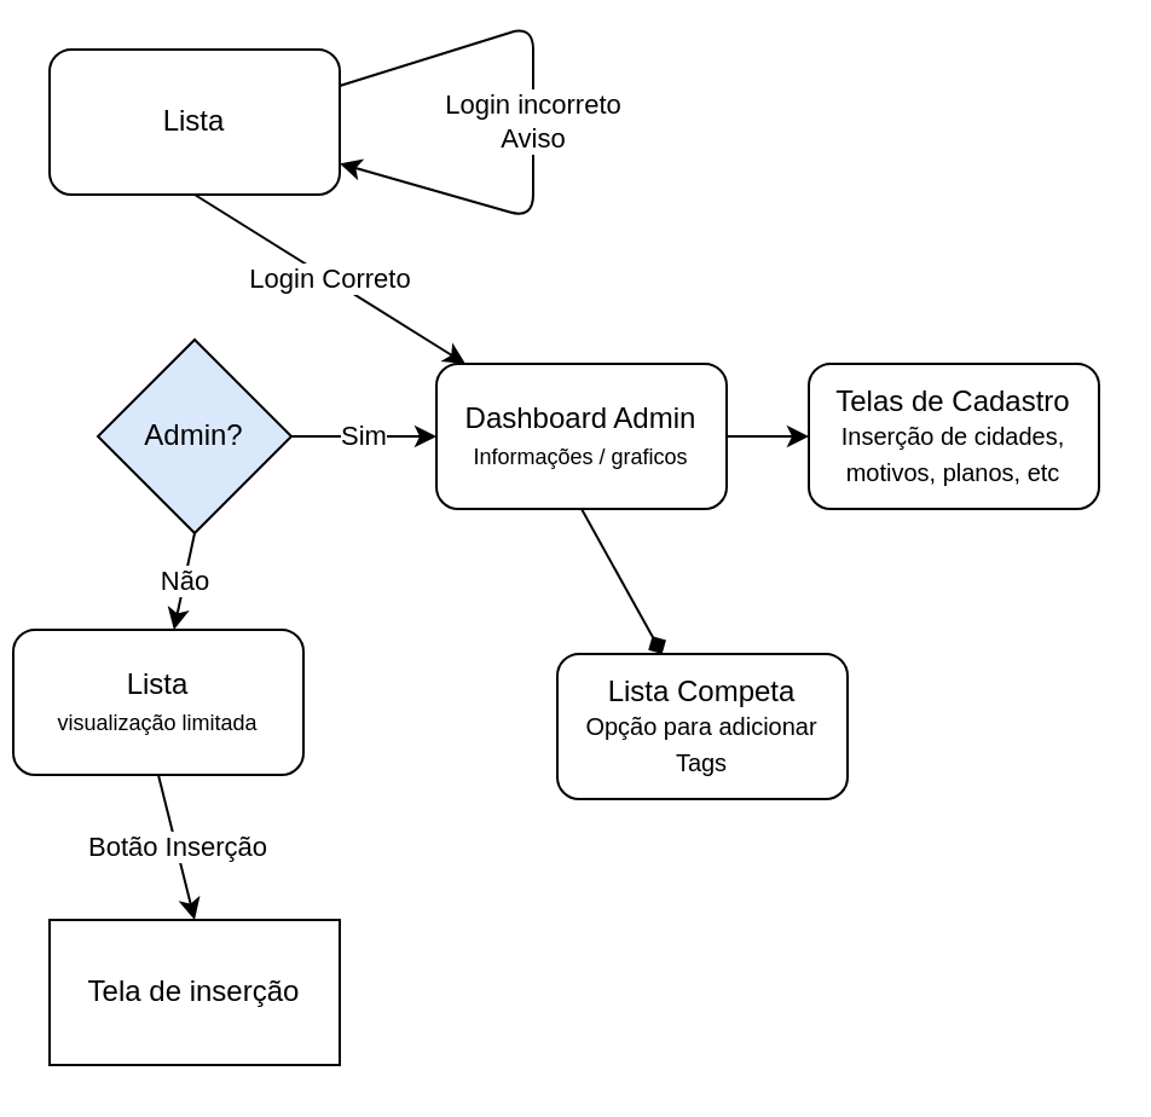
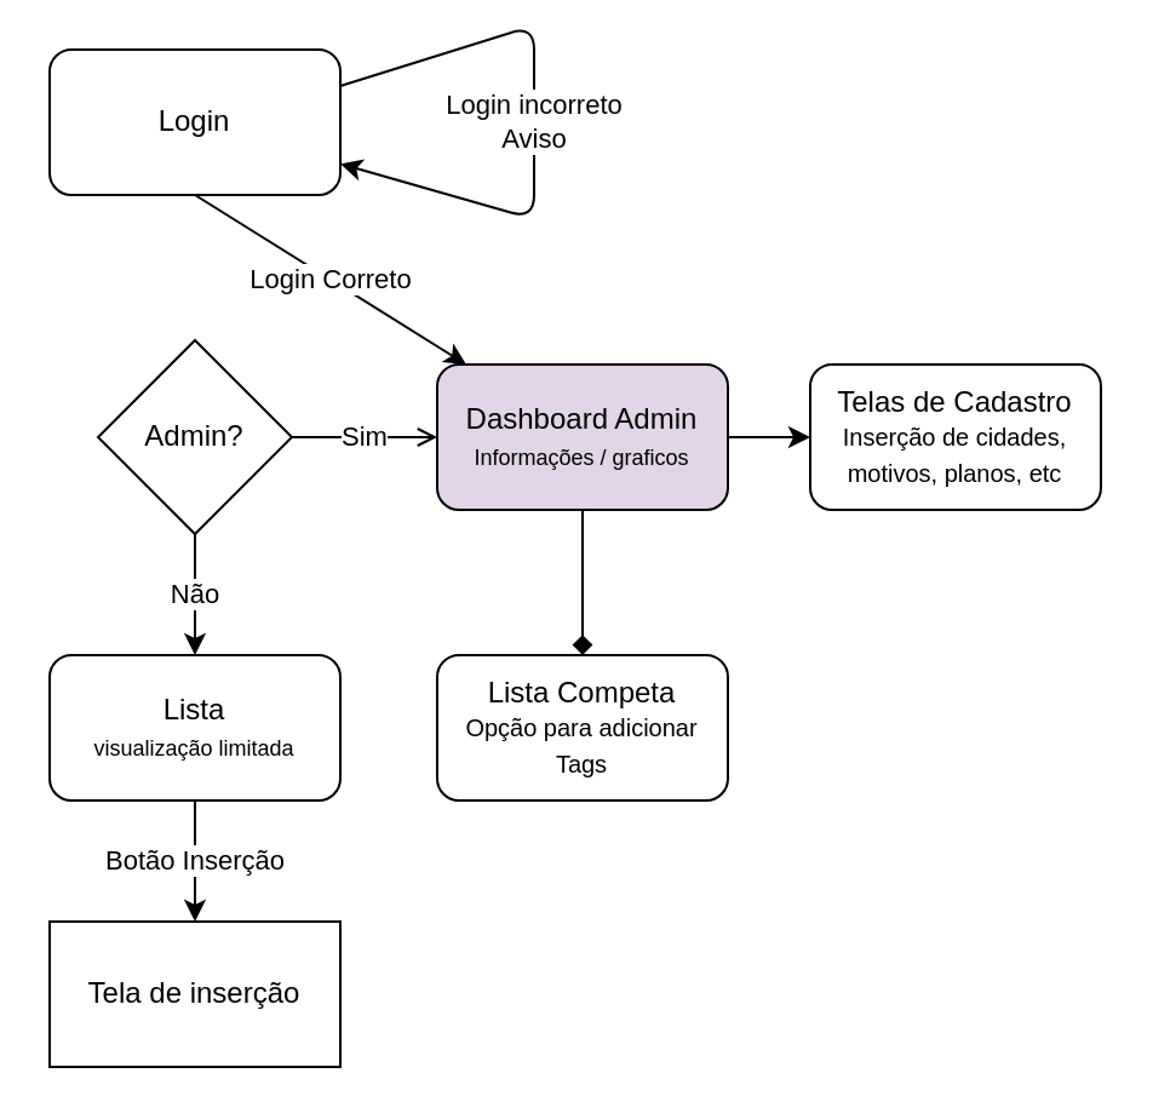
  <mxCell id="0" />
  <mxCell id="1" parent="0" />
- <mxCell id="2" value="Lista" style="rounded=1;whiteSpace=wrap;html=1;" vertex="1" parent="1"><mxGeometry x="20" y="20" width="120" height="60" as="geometry" /></mxCell>
- <mxCell id="3" value="Lista&lt;br&gt;&lt;font style=&quot;font-size: 9px&quot;&gt;visualização limitada&lt;/font&gt;" style="rounded=1;whiteSpace=wrap;html=1;" vertex="1" parent="1"><mxGeometry x="5" y="260" width="120" height="60" as="geometry" /></mxCell>
- <mxCell id="4" value="Admin?" style="rhombus;whiteSpace=wrap;html=1;fillColor=#dae8fc;" vertex="1" parent="1"><mxGeometry x="40" y="140" width="80" height="80" as="geometry" /></mxCell>
+ <mxCell id="2" value="Login" style="rounded=1;whiteSpace=wrap;html=1;" vertex="1" parent="1"><mxGeometry x="20" y="20" width="120" height="60" as="geometry" /></mxCell>
+ <mxCell id="3" value="Lista&lt;br&gt;&lt;font style=&quot;font-size: 9px&quot;&gt;visualização limitada&lt;/font&gt;" style="rounded=1;whiteSpace=wrap;html=1;" vertex="1" parent="1"><mxGeometry x="20" y="270" width="120" height="60" as="geometry" /></mxCell>
+ <mxCell id="4" value="Admin?" style="rhombus;whiteSpace=wrap;html=1;" vertex="1" parent="1"><mxGeometry x="40" y="140" width="80" height="80" as="geometry" /></mxCell>
  <mxCell id="5" value="Não" style="endArrow=classic;html=1;exitX=0.5;exitY=1;exitDx=0;exitDy=0;" edge="1" parent="1" source="4" target="3"><mxGeometry width="50" height="50" relative="1" as="geometry"><mxPoint x="90" y="340" as="sourcePoint" /><mxPoint x="140" y="290" as="targetPoint" /></mxGeometry></mxCell>
  <mxCell id="6" value="Tela de inserção" style="whiteSpace=wrap;html=1;rounded=0;" vertex="1" parent="1"><mxGeometry x="20" y="380" width="120" height="60" as="geometry" /></mxCell>
  <mxCell id="7" value="Login Correto" style="endArrow=classic;html=1;exitX=0.5;exitY=1;exitDx=0;exitDy=0;" edge="1" parent="1" source="2" target="10"><mxGeometry width="50" height="50" relative="1" as="geometry"><mxPoint x="90" y="340" as="sourcePoint" /><mxPoint x="140" y="290" as="targetPoint" /></mxGeometry></mxCell>
  <mxCell id="8" value="Login incorreto&lt;br&gt;Aviso" style="endArrow=classic;html=1;exitX=1;exitY=0.25;exitDx=0;exitDy=0;" edge="1" parent="1" source="2" target="2"><mxGeometry width="50" height="50" relative="1" as="geometry"><mxPoint x="90" y="340" as="sourcePoint" /><mxPoint x="140" y="290" as="targetPoint" /><Array as="points"><mxPoint x="220" y="90" /></Array></mxGeometry></mxCell>
  <mxCell id="9" value="Botão Inserção" style="endArrow=classic;html=1;exitX=0.5;exitY=1;exitDx=0;exitDy=0;entryX=0.5;entryY=0;entryDx=0;entryDy=0;" edge="1" parent="1" source="3" target="6"><mxGeometry width="50" height="50" relative="1" as="geometry"><mxPoint x="90" y="340" as="sourcePoint" /><mxPoint x="80" y="400" as="targetPoint" /></mxGeometry></mxCell>
- <mxCell id="10" value="Dashboard Admin&lt;br&gt;&lt;font style=&quot;font-size: 9px&quot;&gt;Informações / graficos&lt;/font&gt;" style="rounded=1;whiteSpace=wrap;html=1;" vertex="1" parent="1"><mxGeometry x="180" y="150" width="120" height="60" as="geometry" /></mxCell>
- <mxCell id="11" value="Sim" style="endArrow=classic;html=1;entryX=0;entryY=0.5;entryDx=0;entryDy=0;exitX=1;exitY=0.5;exitDx=0;exitDy=0;" edge="1" parent="1" source="4" target="10"><mxGeometry width="50" height="50" relative="1" as="geometry"><mxPoint x="90" y="340" as="sourcePoint" /><mxPoint x="140" y="290" as="targetPoint" /></mxGeometry></mxCell>
- <mxCell id="12" value="Lista Competa&lt;br style=&quot;font-size: 9px&quot;&gt;&lt;font size=&quot;1&quot;&gt;Opção para adicionar Tags&lt;/font&gt;" style="rounded=1;whiteSpace=wrap;html=1;" vertex="1" parent="1"><mxGeometry x="230" y="270" width="120" height="60" as="geometry" /></mxCell>
+ <mxCell id="10" value="Dashboard Admin&lt;br&gt;&lt;font style=&quot;font-size: 9px&quot;&gt;Informações / graficos&lt;/font&gt;" style="rounded=1;whiteSpace=wrap;html=1;fillColor=#e1d5e7;" vertex="1" parent="1"><mxGeometry x="180" y="150" width="120" height="60" as="geometry" /></mxCell>
+ <mxCell id="11" value="Sim" style="endArrow=open;html=1;entryX=0;entryY=0.5;entryDx=0;entryDy=0;exitX=1;exitY=0.5;exitDx=0;exitDy=0;" edge="1" parent="1" source="4" target="10"><mxGeometry width="50" height="50" relative="1" as="geometry"><mxPoint x="90" y="340" as="sourcePoint" /><mxPoint x="140" y="290" as="targetPoint" /></mxGeometry></mxCell>
+ <mxCell id="12" value="Lista Competa&lt;br style=&quot;font-size: 9px&quot;&gt;&lt;font size=&quot;1&quot;&gt;Opção para adicionar Tags&lt;/font&gt;" style="rounded=1;whiteSpace=wrap;html=1;" vertex="1" parent="1"><mxGeometry x="180" y="270" width="120" height="60" as="geometry" /></mxCell>
  <mxCell id="13" value="" style="endArrow=diamond;html=1;exitX=0.5;exitY=1;exitDx=0;exitDy=0;" edge="1" parent="1" source="10" target="12"><mxGeometry width="50" height="50" relative="1" as="geometry"><mxPoint x="237" y="220" as="sourcePoint" /><mxPoint x="420" y="290" as="targetPoint" /></mxGeometry></mxCell>
  <mxCell id="14" value="Telas de Cadastro&lt;br style=&quot;font-size: 9px&quot;&gt;&lt;font size=&quot;1&quot;&gt;Inserção de cidades, motivos, planos, etc&lt;/font&gt;" style="rounded=1;whiteSpace=wrap;html=1;" vertex="1" parent="1"><mxGeometry x="334" y="150" width="120" height="60" as="geometry" /></mxCell>
  <mxCell id="15" value="" style="endArrow=classic;html=1;exitX=1;exitY=0.5;exitDx=0;exitDy=0;entryX=0;entryY=0.5;entryDx=0;entryDy=0;" edge="1" parent="1" source="10" target="14"><mxGeometry width="50" height="50" relative="1" as="geometry"><mxPoint x="370" y="340" as="sourcePoint" /><mxPoint x="420" y="290" as="targetPoint" /></mxGeometry></mxCell>
